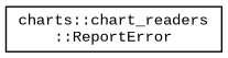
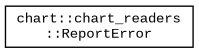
  digraph {
    rankdir=LR
    fontname="Liberation Mono"
-   n1 [color=black fillcolor=white fontname="Liberation Mono" fontsize=10 height=0.2 label="charts::chart_readers\l::ReportError" shape=record style=filled width=0.4]
+   n1 [color=black fillcolor=white fontname="Liberation Mono" fontsize=10 height=0.2 label="chart::chart_readers\l::ReportError" shape=record style=filled width=0.4]
  }
